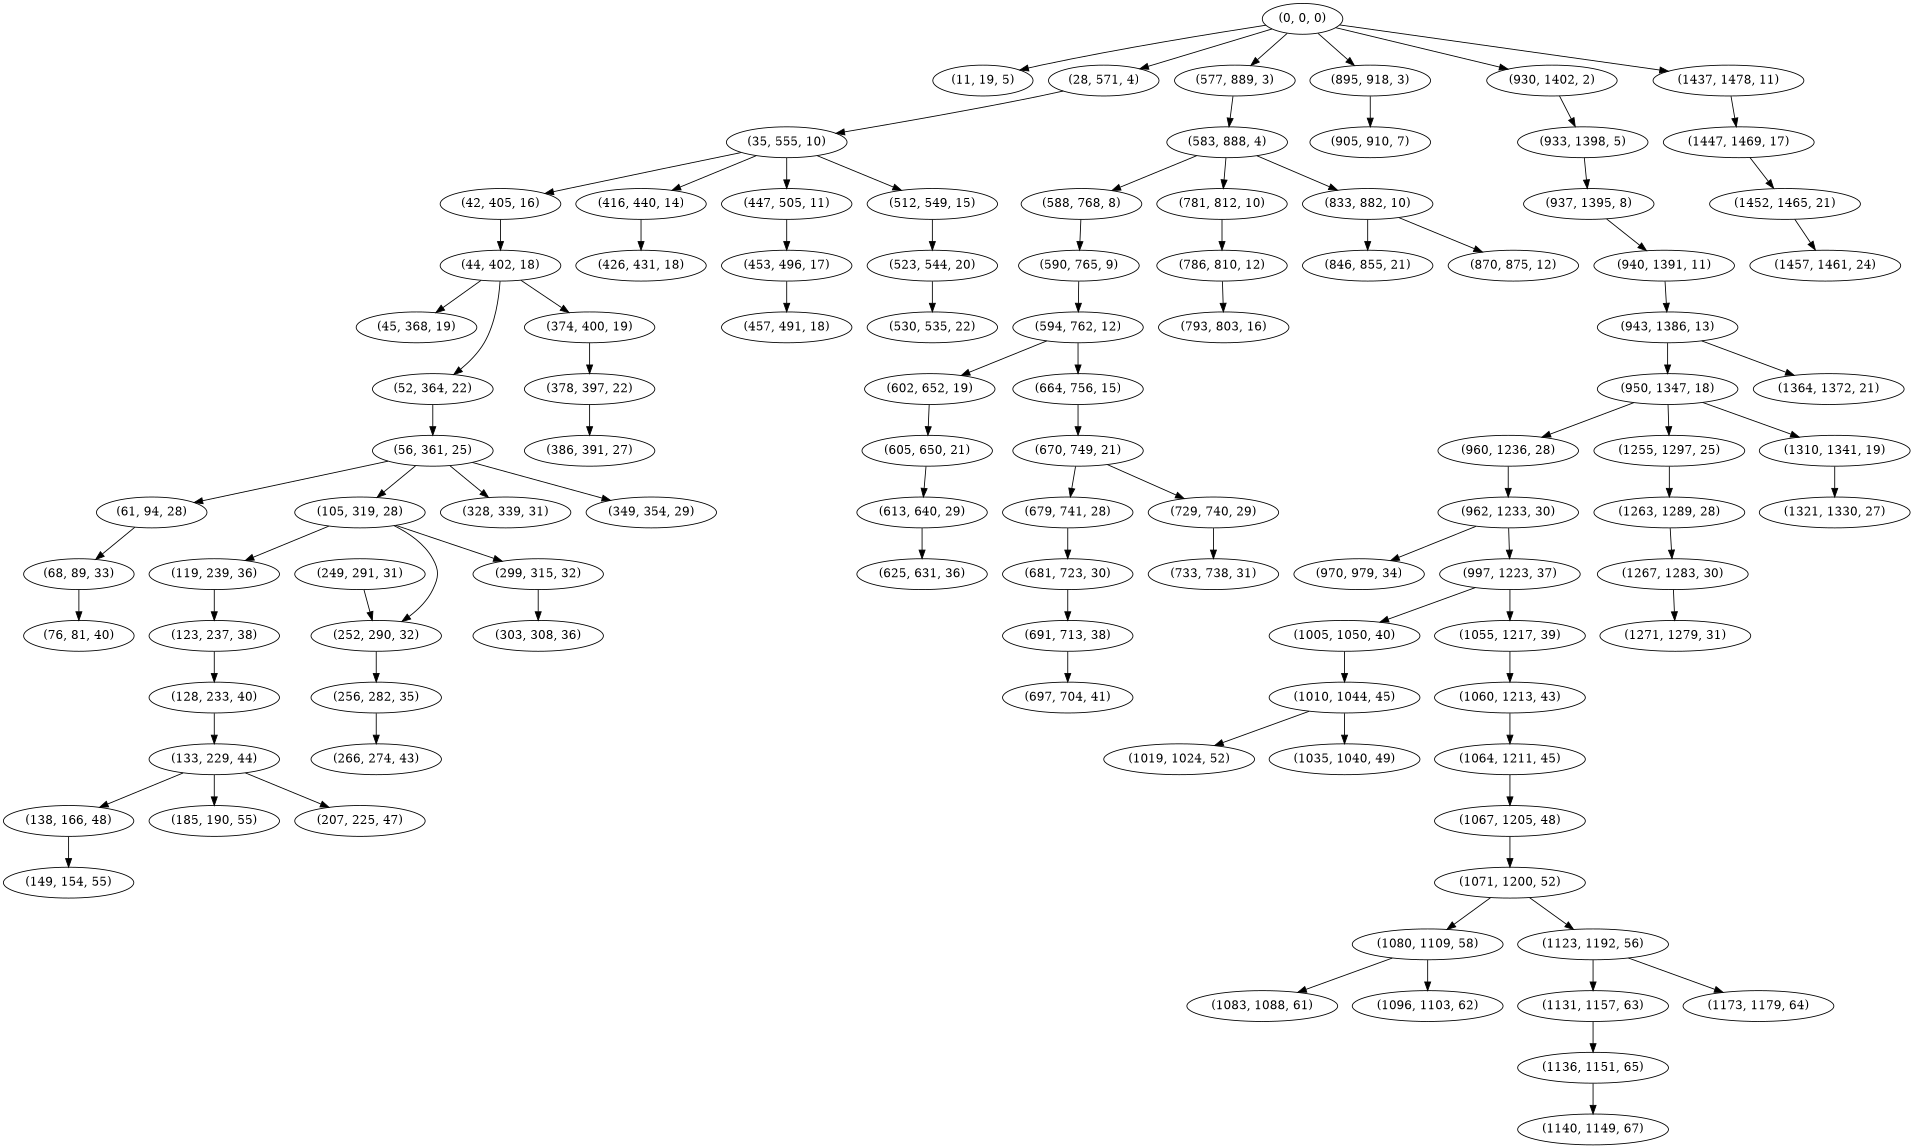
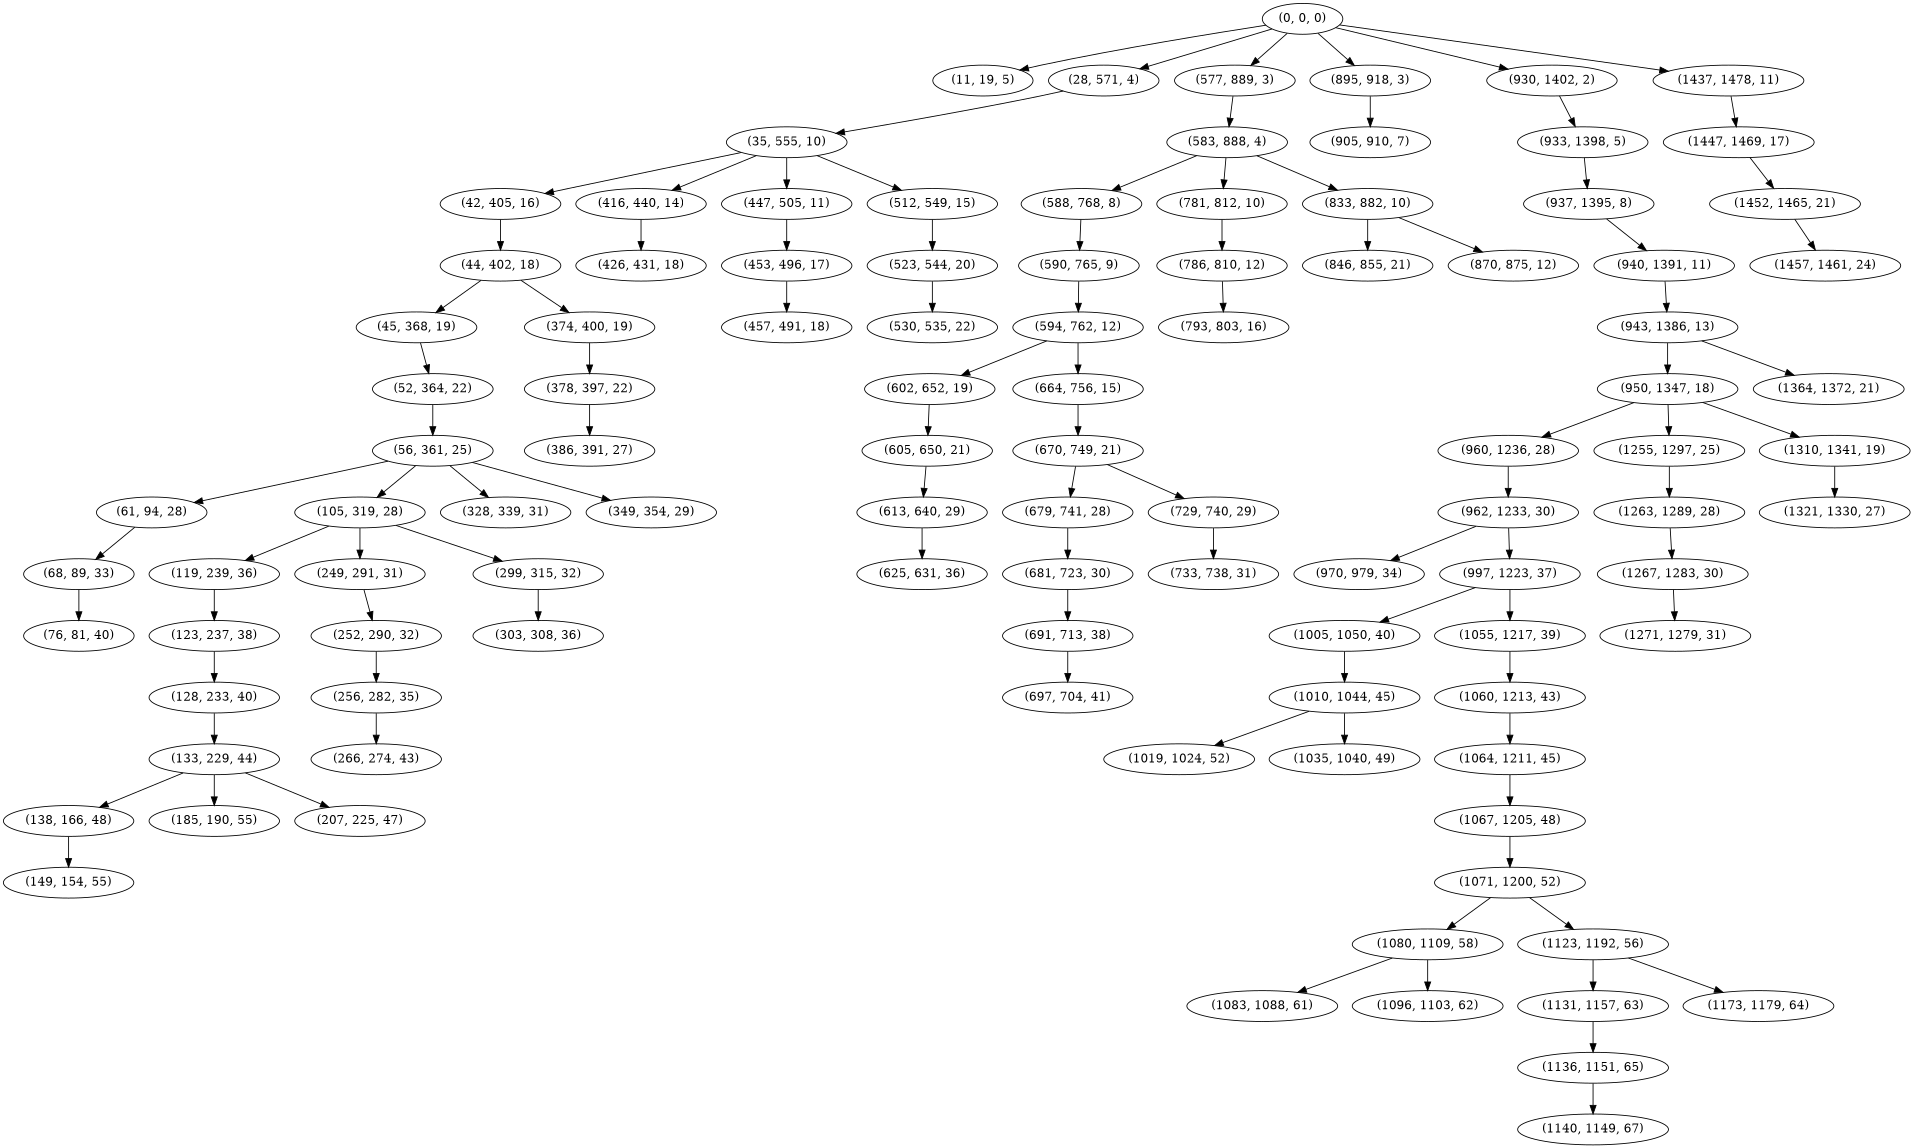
  digraph {
    "(0, 0, 0)"
    "(11, 19, 5)"
    n3 [label="(28, 571, 4)"]
    "(577, 889, 3)"
    "(895, 918, 3)"
    "(930, 1402, 2)"
    "(1437, 1478, 11)"
    "(35, 555, 10)"
    "(583, 888, 4)"
    "(905, 910, 7)"
    "(933, 1398, 5)"
    "(1447, 1469, 17)"
    "(42, 405, 16)"
    "(416, 440, 14)"
    "(447, 505, 11)"
    "(512, 549, 15)"
    "(44, 402, 18)"
    "(426, 431, 18)"
    "(453, 496, 17)"
    "(523, 544, 20)"
    "(45, 368, 19)"
    "(374, 400, 19)"
    "(52, 364, 22)"
    "(378, 397, 22)"
    "(56, 361, 25)"
    "(61, 94, 28)"
    "(105, 319, 28)"
    "(328, 339, 31)"
    "(349, 354, 29)"
    "(68, 89, 33)"
    "(119, 239, 36)"
    "(249, 291, 31)"
    "(299, 315, 32)"
    "(76, 81, 40)"
    "(123, 237, 38)"
    "(252, 290, 32)"
    "(303, 308, 36)"
    "(128, 233, 40)"
    "(133, 229, 44)"
    "(138, 166, 48)"
    "(185, 190, 55)"
    "(207, 225, 47)"
    "(149, 154, 55)"
    "(256, 282, 35)"
    "(266, 274, 43)"
    "(386, 391, 27)"
    "(457, 491, 18)"
    "(530, 535, 22)"
    "(588, 768, 8)"
    "(781, 812, 10)"
    "(833, 882, 10)"
    "(590, 765, 9)"
    "(786, 810, 12)"
    "(846, 855, 21)"
    "(870, 875, 12)"
    "(594, 762, 12)"
    "(602, 652, 19)"
    "(664, 756, 15)"
    "(605, 650, 21)"
    "(670, 749, 21)"
    "(613, 640, 29)"
    "(625, 631, 36)"
    "(679, 741, 28)"
    "(729, 740, 29)"
    "(681, 723, 30)"
    "(691, 713, 38)"
    "(733, 738, 31)"
    "(697, 704, 41)"
    "(793, 803, 16)"
    "(937, 1395, 8)"
    "(940, 1391, 11)"
    "(943, 1386, 13)"
    "(950, 1347, 18)"
    "(1364, 1372, 21)"
    "(960, 1236, 28)"
    "(1255, 1297, 25)"
    "(1310, 1341, 19)"
    "(962, 1233, 30)"
    "(1263, 1289, 28)"
    "(1321, 1330, 27)"
    "(970, 979, 34)"
    "(997, 1223, 37)"
    "(1005, 1050, 40)"
    "(1055, 1217, 39)"
    "(1010, 1044, 45)"
    "(1060, 1213, 43)"
    "(1019, 1024, 52)"
    "(1035, 1040, 49)"
    "(1064, 1211, 45)"
    "(1067, 1205, 48)"
    "(1071, 1200, 52)"
    "(1080, 1109, 58)"
    "(1123, 1192, 56)"
    "(1083, 1088, 61)"
    "(1096, 1103, 62)"
    "(1131, 1157, 63)"
    "(1173, 1179, 64)"
    "(1136, 1151, 65)"
    "(1140, 1149, 67)"
    "(1267, 1283, 30)"
    "(1271, 1279, 31)"
    "(1452, 1465, 21)"
    "(1457, 1461, 24)"
    "(0, 0, 0)" -> "(11, 19, 5)"
    "(0, 0, 0)" -> n3
    "(0, 0, 0)" -> "(577, 889, 3)"
    "(0, 0, 0)" -> "(895, 918, 3)"
    "(0, 0, 0)" -> "(930, 1402, 2)"
    "(0, 0, 0)" -> "(1437, 1478, 11)"
    n3 -> "(35, 555, 10)"
    "(577, 889, 3)" -> "(583, 888, 4)"
    "(895, 918, 3)" -> "(905, 910, 7)"
    "(930, 1402, 2)" -> "(933, 1398, 5)"
    "(1437, 1478, 11)" -> "(1447, 1469, 17)"
    "(35, 555, 10)" -> "(42, 405, 16)"
    "(35, 555, 10)" -> "(416, 440, 14)"
    "(35, 555, 10)" -> "(447, 505, 11)"
    "(35, 555, 10)" -> "(512, 549, 15)"
    "(583, 888, 4)" -> "(588, 768, 8)"
    "(583, 888, 4)" -> "(781, 812, 10)"
    "(583, 888, 4)" -> "(833, 882, 10)"
    "(933, 1398, 5)" -> "(937, 1395, 8)"
    "(1447, 1469, 17)" -> "(1452, 1465, 21)"
    "(42, 405, 16)" -> "(44, 402, 18)"
    "(416, 440, 14)" -> "(426, 431, 18)"
    "(447, 505, 11)" -> "(453, 496, 17)"
    "(512, 549, 15)" -> "(523, 544, 20)"
    "(44, 402, 18)" -> "(45, 368, 19)"
    "(44, 402, 18)" -> "(374, 400, 19)"
    "(453, 496, 17)" -> "(457, 491, 18)"
    "(523, 544, 20)" -> "(530, 535, 22)"
-   "(44, 402, 18)" -> "(52, 364, 22)"
+   "(45, 368, 19)" -> "(52, 364, 22)"
    "(374, 400, 19)" -> "(378, 397, 22)"
    "(52, 364, 22)" -> "(56, 361, 25)"
    "(378, 397, 22)" -> "(386, 391, 27)"
    "(56, 361, 25)" -> "(61, 94, 28)"
    "(56, 361, 25)" -> "(105, 319, 28)"
    "(56, 361, 25)" -> "(328, 339, 31)"
    "(56, 361, 25)" -> "(349, 354, 29)"
    "(61, 94, 28)" -> "(68, 89, 33)"
    "(105, 319, 28)" -> "(119, 239, 36)"
-   "(105, 319, 28)" -> "(252, 290, 32)"
+   "(105, 319, 28)" -> "(249, 291, 31)"
    "(105, 319, 28)" -> "(299, 315, 32)"
    "(68, 89, 33)" -> "(76, 81, 40)"
    "(119, 239, 36)" -> "(123, 237, 38)"
    "(249, 291, 31)" -> "(252, 290, 32)"
    "(299, 315, 32)" -> "(303, 308, 36)"
    "(123, 237, 38)" -> "(128, 233, 40)"
    "(252, 290, 32)" -> "(256, 282, 35)"
    "(128, 233, 40)" -> "(133, 229, 44)"
    "(133, 229, 44)" -> "(138, 166, 48)"
    "(133, 229, 44)" -> "(185, 190, 55)"
    "(133, 229, 44)" -> "(207, 225, 47)"
    "(138, 166, 48)" -> "(149, 154, 55)"
    "(256, 282, 35)" -> "(266, 274, 43)"
    "(588, 768, 8)" -> "(590, 765, 9)"
    "(781, 812, 10)" -> "(786, 810, 12)"
    "(833, 882, 10)" -> "(846, 855, 21)"
    "(833, 882, 10)" -> "(870, 875, 12)"
    "(590, 765, 9)" -> "(594, 762, 12)"
    "(786, 810, 12)" -> "(793, 803, 16)"
    "(594, 762, 12)" -> "(602, 652, 19)"
    "(594, 762, 12)" -> "(664, 756, 15)"
    "(602, 652, 19)" -> "(605, 650, 21)"
    "(664, 756, 15)" -> "(670, 749, 21)"
    "(605, 650, 21)" -> "(613, 640, 29)"
    "(670, 749, 21)" -> "(679, 741, 28)"
    "(670, 749, 21)" -> "(729, 740, 29)"
    "(613, 640, 29)" -> "(625, 631, 36)"
    "(679, 741, 28)" -> "(681, 723, 30)"
    "(729, 740, 29)" -> "(733, 738, 31)"
    "(681, 723, 30)" -> "(691, 713, 38)"
    "(691, 713, 38)" -> "(697, 704, 41)"
    "(937, 1395, 8)" -> "(940, 1391, 11)"
    "(940, 1391, 11)" -> "(943, 1386, 13)"
    "(943, 1386, 13)" -> "(950, 1347, 18)"
    "(943, 1386, 13)" -> "(1364, 1372, 21)"
    "(950, 1347, 18)" -> "(960, 1236, 28)"
    "(950, 1347, 18)" -> "(1255, 1297, 25)"
    "(950, 1347, 18)" -> "(1310, 1341, 19)"
    "(960, 1236, 28)" -> "(962, 1233, 30)"
    "(1255, 1297, 25)" -> "(1263, 1289, 28)"
    "(1310, 1341, 19)" -> "(1321, 1330, 27)"
    "(962, 1233, 30)" -> "(970, 979, 34)"
    "(962, 1233, 30)" -> "(997, 1223, 37)"
    "(1263, 1289, 28)" -> "(1267, 1283, 30)"
    "(997, 1223, 37)" -> "(1005, 1050, 40)"
    "(997, 1223, 37)" -> "(1055, 1217, 39)"
    "(1005, 1050, 40)" -> "(1010, 1044, 45)"
    "(1055, 1217, 39)" -> "(1060, 1213, 43)"
    "(1010, 1044, 45)" -> "(1019, 1024, 52)"
    "(1010, 1044, 45)" -> "(1035, 1040, 49)"
    "(1060, 1213, 43)" -> "(1064, 1211, 45)"
    "(1064, 1211, 45)" -> "(1067, 1205, 48)"
    "(1067, 1205, 48)" -> "(1071, 1200, 52)"
    "(1071, 1200, 52)" -> "(1080, 1109, 58)"
    "(1071, 1200, 52)" -> "(1123, 1192, 56)"
    "(1080, 1109, 58)" -> "(1083, 1088, 61)"
    "(1080, 1109, 58)" -> "(1096, 1103, 62)"
    "(1123, 1192, 56)" -> "(1131, 1157, 63)"
    "(1123, 1192, 56)" -> "(1173, 1179, 64)"
    "(1131, 1157, 63)" -> "(1136, 1151, 65)"
    "(1136, 1151, 65)" -> "(1140, 1149, 67)"
    "(1267, 1283, 30)" -> "(1271, 1279, 31)"
    "(1452, 1465, 21)" -> "(1457, 1461, 24)"
  }
